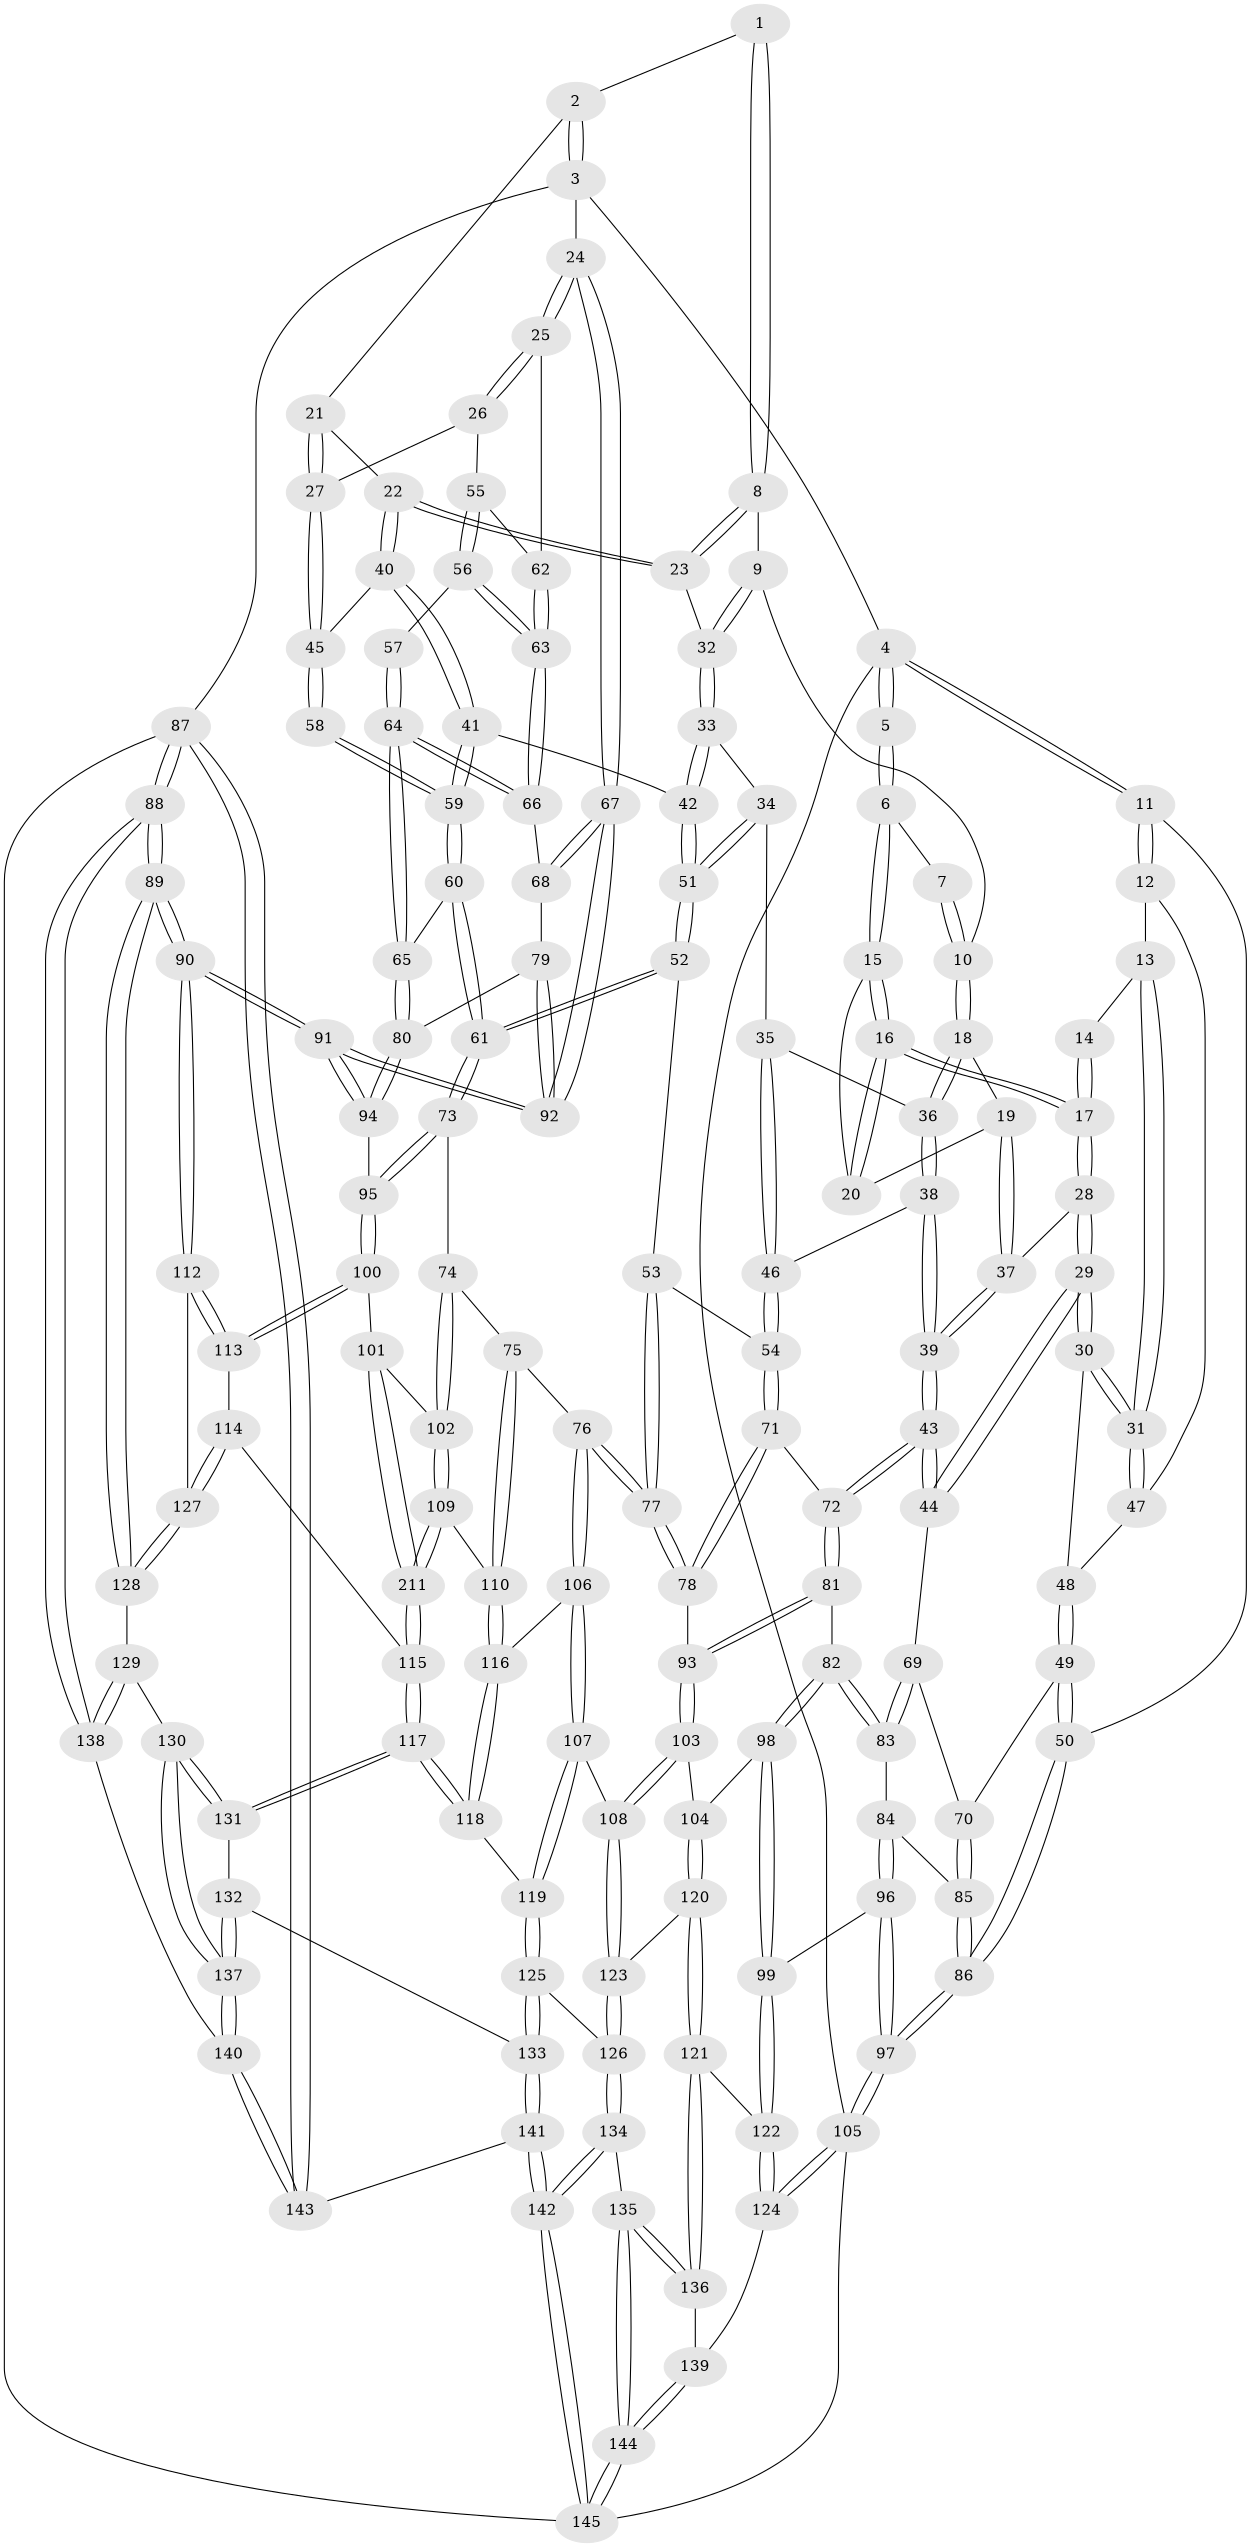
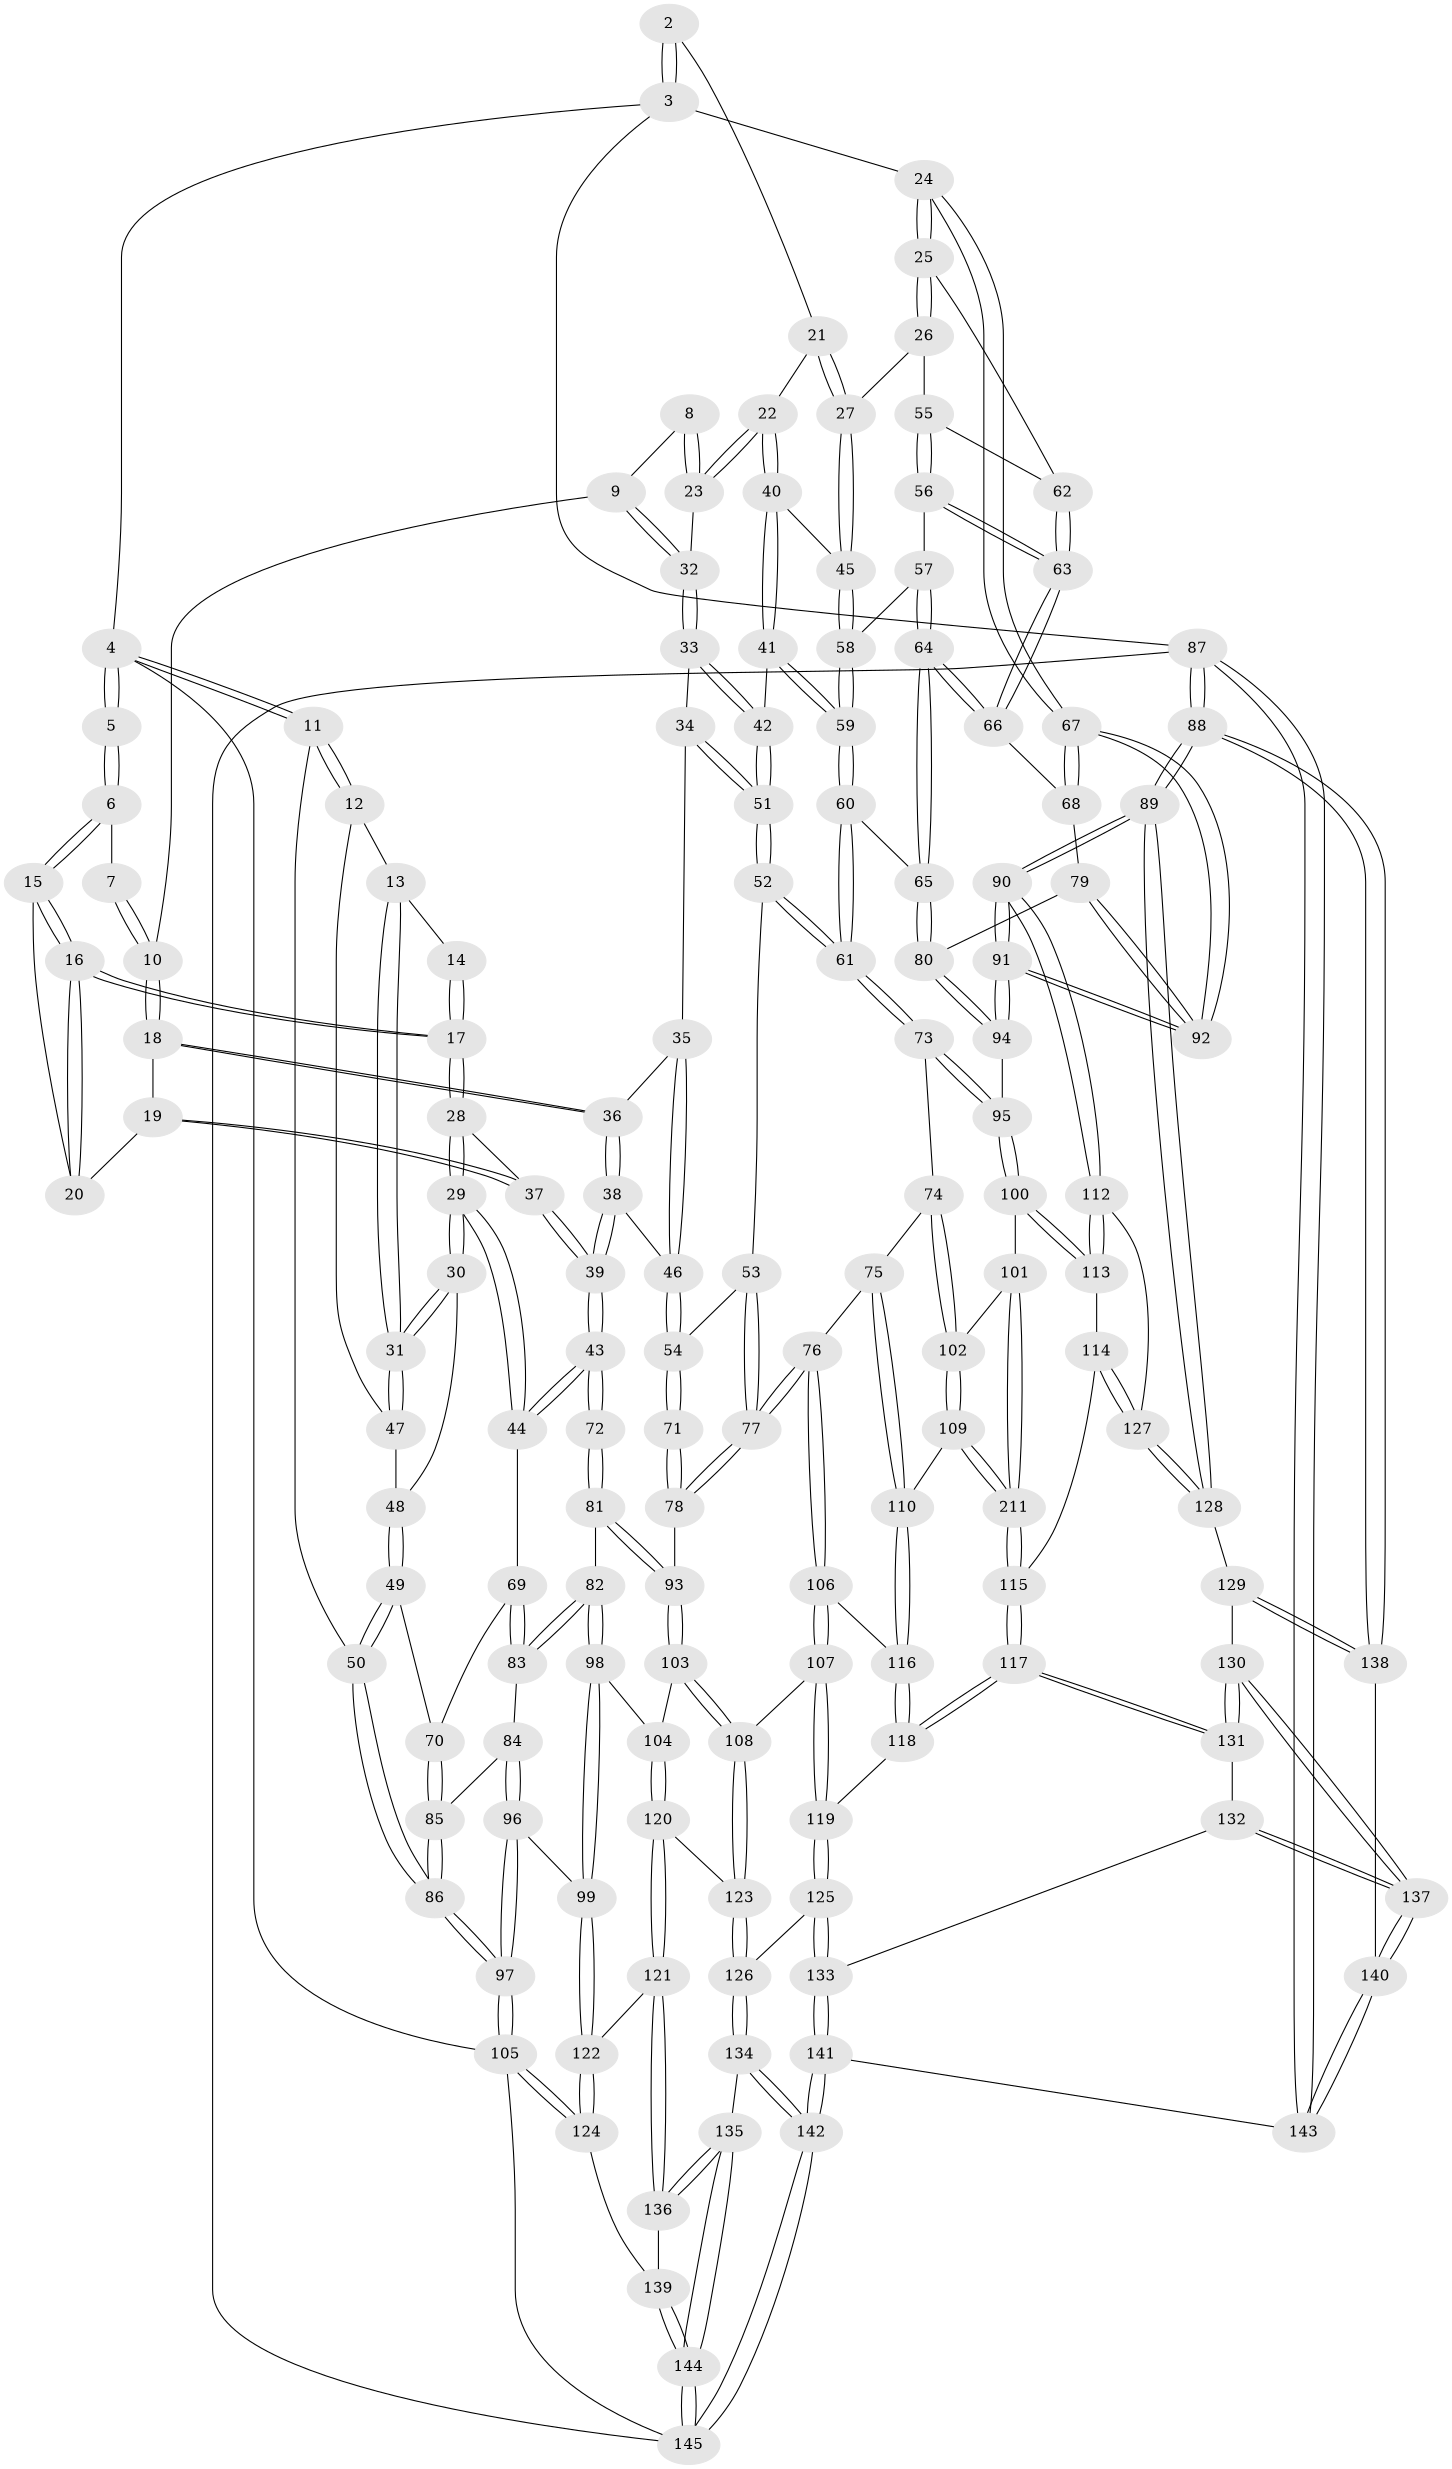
  graph {
    node [color=gray90 style=filled]
-   1
    2
    8
    3
    21
    9
    23
    4
    24
    87
    22
    27
    5
    11
    105
    25
    67
    88
    143
    145
    6
    12
    50
    124
    7
    15
    10
    16
    20
    18
    32
    33
    19
    36
    13
    47
    86
    14
    31
    48
    17
    28
    37
    29
    38
    39
    40
    45
    41
    26
    62
    68
    92
    55
    63
    56
    58
    30
    44
    69
    49
    34
    42
    35
    51
    46
    52
    54
    43
    72
    59
    60
    81
    70
    83
    71
    85
    97
    53
    61
    77
    73
    78
    57
    64
    66
    65
    80
    74
    95
    94
    79
    84
    93
    82
    75
    102
    100
    76
    110
    109
    106
    116
    107
    103
    98
    99
    104
    96
    89
    138
    90
    128
    140
    91
    112
    129
    113
    127
    108
    101
    122
    120
    n124 [label=211]
    114
    115
    123
    121
    139
    119
    118
    125
    126
    117
    131
    132
    133
    136
    134
    144
    141
    135
    142
    130
    137
-   1 -- 2
-   1 -- 8
-   1 -- 8
    2 -- 3
    2 -- 3
    2 -- 21
    8 -- 9
    8 -- 23
    8 -- 23
    3 -- 4
    3 -- 24
    3 -- 87
    21 -- 22
    21 -- 27
    21 -- 27
    9 -- 10
    9 -- 32
    9 -- 32
    23 -- 32
    4 -- 5
    4 -- 5
    4 -- 11
    4 -- 11
    4 -- 105
    24 -- 25
    24 -- 25
    24 -- 67
    24 -- 67
    87 -- 88
    87 -- 88
    87 -- 143
    87 -- 143
    87 -- 145
    22 -- 23
    22 -- 23
    22 -- 40
    22 -- 40
    27 -- 45
    27 -- 45
    5 -- 6
    5 -- 6
    11 -- 12
    11 -- 12
    11 -- 50
    105 -- 145
    105 -- 124
    105 -- 124
    25 -- 26
    25 -- 26
    25 -- 62
    67 -- 68
    67 -- 68
    67 -- 92
    67 -- 92
    88 -- 89
    88 -- 89
    88 -- 138
    88 -- 138
    6 -- 7
    6 -- 15
    6 -- 15
    12 -- 13
    12 -- 47
    50 -- 86
    50 -- 86
    124 -- 139
    7 -- 10
    7 -- 10
    15 -- 16
    15 -- 16
    15 -- 20
    10 -- 18
    10 -- 18
    16 -- 20
    16 -- 20
    16 -- 17
    16 -- 17
    18 -- 19
    18 -- 36
    18 -- 36
    32 -- 33
    32 -- 33
    33 -- 34
    33 -- 42
    33 -- 42
    19 -- 20
    19 -- 37
    19 -- 37
    36 -- 38
    36 -- 38
    13 -- 14
    13 -- 31
    13 -- 31
    47 -- 48
    86 -- 97
    86 -- 97
    14 -- 17
    14 -- 17
    31 -- 47
    31 -- 47
    48 -- 49
    48 -- 49
    17 -- 28
    17 -- 28
    28 -- 37
    28 -- 29
    28 -- 29
    37 -- 39
    37 -- 39
    29 -- 30
    29 -- 30
    29 -- 44
    29 -- 44
    38 -- 39
    38 -- 39
    38 -- 46
    39 -- 43
    39 -- 43
    40 -- 45
    40 -- 41
    40 -- 41
    45 -- 58
    45 -- 58
    41 -- 42
    41 -- 59
    41 -- 59
    26 -- 27
    26 -- 55
    62 -- 63
    62 -- 63
    68 -- 79
    55 -- 62
    55 -- 56
    55 -- 56
    63 -- 66
    63 -- 66
    56 -- 63
    56 -- 63
    56 -- 57
    58 -- 59
    58 -- 59
    30 -- 31
    30 -- 31
    30 -- 48
    44 -- 69
    69 -- 70
    69 -- 83
    69 -- 83
    49 -- 50
    49 -- 50
    49 -- 70
    34 -- 35
    34 -- 51
    34 -- 51
    42 -- 51
    42 -- 51
    35 -- 36
    35 -- 46
    35 -- 46
    51 -- 52
    51 -- 52
    46 -- 54
    46 -- 54
    52 -- 53
    52 -- 61
    52 -- 61
    54 -- 71
    54 -- 71
    43 -- 44
    43 -- 44
    43 -- 72
    43 -- 72
    72 -- 81
    72 -- 81
    59 -- 60
    59 -- 60
    60 -- 61
    60 -- 61
    60 -- 65
    81 -- 93
    81 -- 93
    81 -- 82
    70 -- 85
    70 -- 85
    83 -- 84
-   71 -- 72
    71 -- 78
    71 -- 78
    85 -- 86
    85 -- 86
    97 -- 105
    97 -- 105
    53 -- 54
    53 -- 77
    53 -- 77
    61 -- 73
    61 -- 73
    77 -- 78
    77 -- 78
    73 -- 74
    73 -- 95
    73 -- 95
    78 -- 93
+   57 -- 58
    57 -- 64
    57 -- 64
    64 -- 66
    64 -- 66
    64 -- 65
    64 -- 65
    66 -- 68
    65 -- 80
    65 -- 80
    80 -- 94
    80 -- 94
    74 -- 75
    74 -- 102
    74 -- 102
    95 -- 100
    95 -- 100
    94 -- 95
    79 -- 92
    79 -- 92
    79 -- 80
    84 -- 85
    84 -- 96
    84 -- 96
    93 -- 103
    93 -- 103
    82 -- 83
    82 -- 83
    82 -- 98
    82 -- 98
    75 -- 76
    75 -- 110
    75 -- 110
    102 -- 109
    102 -- 109
    100 -- 113
    100 -- 113
    100 -- 101
    76 -- 77
    76 -- 77
    76 -- 106
    76 -- 106
    110 -- 116
    110 -- 116
    109 -- 110
    109 -- n124
    109 -- n124
    106 -- 116
    106 -- 107
    106 -- 107
    116 -- 118
    116 -- 118
    107 -- 108
    107 -- 119
    107 -- 119
    103 -- 104
    103 -- 108
    103 -- 108
    98 -- 99
    98 -- 99
    98 -- 104
    99 -- 122
    99 -- 122
    104 -- 120
    104 -- 120
    96 -- 97
    96 -- 97
    96 -- 99
    89 -- 90
    89 -- 90
    89 -- 128
    89 -- 128
    138 -- 140
    90 -- 91
    90 -- 91
    90 -- 112
    90 -- 112
    128 -- 129
    140 -- 143
    140 -- 143
    91 -- 92
    91 -- 92
    91 -- 94
    91 -- 94
    112 -- 113
    112 -- 113
    112 -- 127
    129 -- 138
    129 -- 138
    129 -- 130
    113 -- 114
    127 -- 128
    127 -- 128
    108 -- 123
    108 -- 123
    101 -- 102
    101 -- n124
    101 -- n124
    122 -- 124
    122 -- 124
    120 -- 123
    120 -- 121
    120 -- 121
    n124 -- 115
    n124 -- 115
    114 -- 127
    114 -- 127
    114 -- 115
    115 -- 117
    115 -- 117
    123 -- 126
    123 -- 126
    121 -- 122
    121 -- 136
    121 -- 136
    139 -- 144
    139 -- 144
    119 -- 125
    119 -- 125
    118 -- 119
    125 -- 126
    125 -- 133
    125 -- 133
    126 -- 134
    126 -- 134
    117 -- 118
    117 -- 118
    117 -- 131
    117 -- 131
    131 -- 132
    132 -- 133
    132 -- 137
    132 -- 137
    133 -- 141
    133 -- 141
    136 -- 139
    134 -- 135
    134 -- 142
    134 -- 142
    144 -- 145
    144 -- 145
    141 -- 143
    141 -- 142
    141 -- 142
    135 -- 136
    135 -- 136
    135 -- 144
    135 -- 144
    142 -- 145
    142 -- 145
    130 -- 131
    130 -- 131
    130 -- 137
    130 -- 137
    137 -- 140
    137 -- 140
  }
